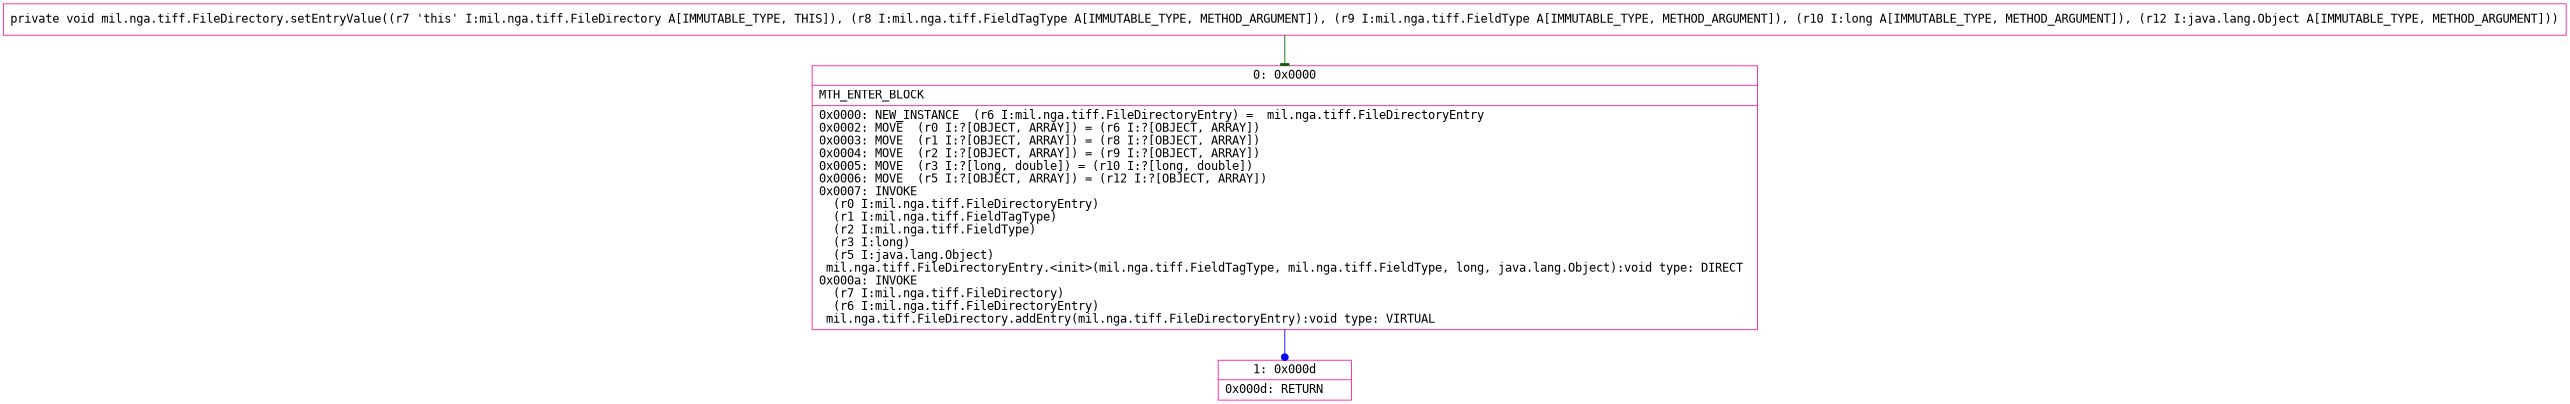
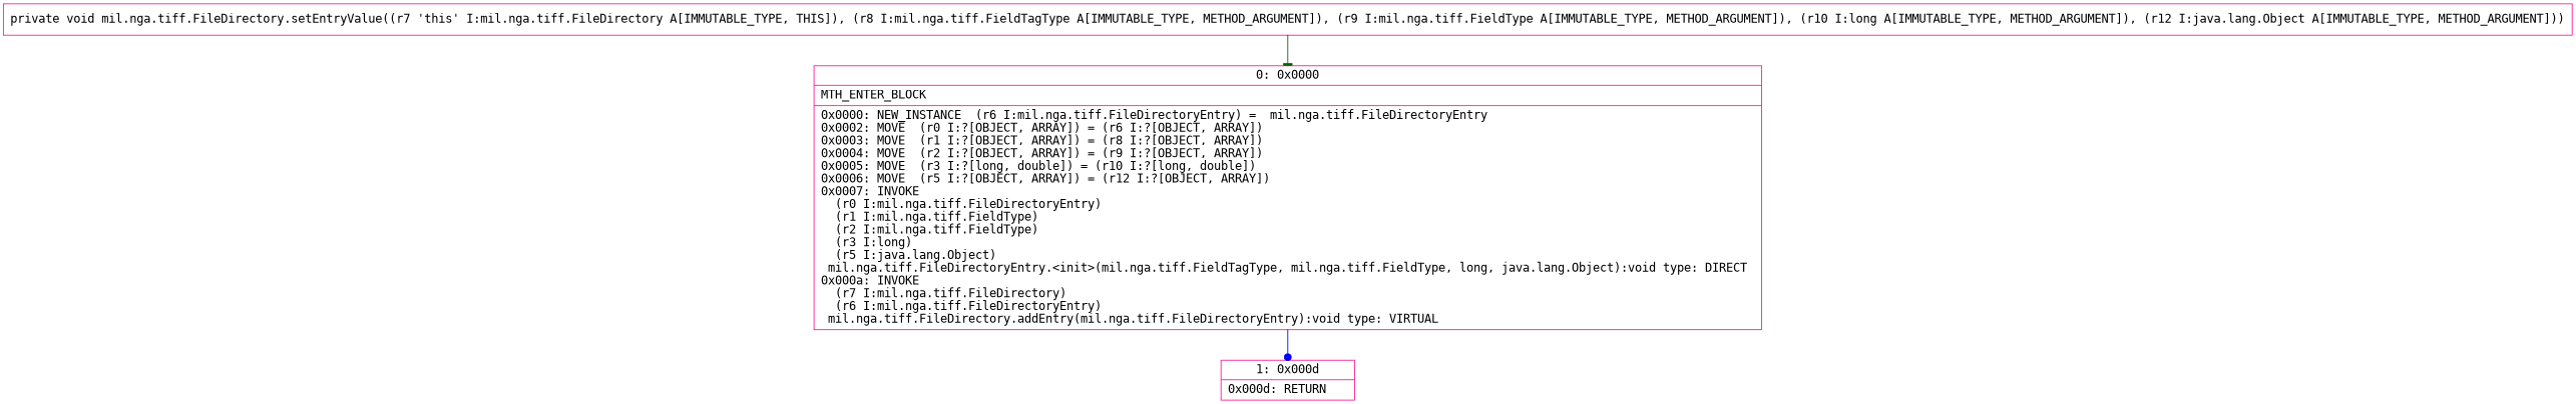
  digraph {
    fontname="DejaVu Sans Mono"
    node [shape=record color=deeppink fontname="DejaVu Sans Mono"]
    edge [fontname="DejaVu Sans Mono"]
-   n1 [label="{0\:\ 0x0000|MTH_ENTER_BLOCK\l|0x0000: NEW_INSTANCE  (r6 I:mil.nga.tiff.FileDirectoryEntry) =  mil.nga.tiff.FileDirectoryEntry \l0x0002: MOVE  (r0 I:?[OBJECT, ARRAY]) = (r6 I:?[OBJECT, ARRAY]) \l0x0003: MOVE  (r1 I:?[OBJECT, ARRAY]) = (r8 I:?[OBJECT, ARRAY]) \l0x0004: MOVE  (r2 I:?[OBJECT, ARRAY]) = (r9 I:?[OBJECT, ARRAY]) \l0x0005: MOVE  (r3 I:?[long, double]) = (r10 I:?[long, double]) \l0x0006: MOVE  (r5 I:?[OBJECT, ARRAY]) = (r12 I:?[OBJECT, ARRAY]) \l0x0007: INVOKE  \l  (r0 I:mil.nga.tiff.FileDirectoryEntry)\l  (r1 I:mil.nga.tiff.FieldTagType)\l  (r2 I:mil.nga.tiff.FieldType)\l  (r3 I:long)\l  (r5 I:java.lang.Object)\l mil.nga.tiff.FileDirectoryEntry.\<init\>(mil.nga.tiff.FieldTagType, mil.nga.tiff.FieldType, long, java.lang.Object):void type: DIRECT \l0x000a: INVOKE  \l  (r7 I:mil.nga.tiff.FileDirectory)\l  (r6 I:mil.nga.tiff.FileDirectoryEntry)\l mil.nga.tiff.FileDirectory.addEntry(mil.nga.tiff.FileDirectoryEntry):void type: VIRTUAL \l}"]
+   n1 [label="{0\:\ 0x0000|MTH_ENTER_BLOCK\l|0x0000: NEW_INSTANCE  (r6 I:mil.nga.tiff.FileDirectoryEntry) =  mil.nga.tiff.FileDirectoryEntry \l0x0002: MOVE  (r0 I:?[OBJECT, ARRAY]) = (r6 I:?[OBJECT, ARRAY]) \l0x0003: MOVE  (r1 I:?[OBJECT, ARRAY]) = (r8 I:?[OBJECT, ARRAY]) \l0x0004: MOVE  (r2 I:?[OBJECT, ARRAY]) = (r9 I:?[OBJECT, ARRAY]) \l0x0005: MOVE  (r3 I:?[long, double]) = (r10 I:?[long, double]) \l0x0006: MOVE  (r5 I:?[OBJECT, ARRAY]) = (r12 I:?[OBJECT, ARRAY]) \l0x0007: INVOKE  \l  (r0 I:mil.nga.tiff.FileDirectoryEntry)\l  (r1 I:mil.nga.tiff.FieldType)\l  (r2 I:mil.nga.tiff.FieldType)\l  (r3 I:long)\l  (r5 I:java.lang.Object)\l mil.nga.tiff.FileDirectoryEntry.\<init\>(mil.nga.tiff.FieldTagType, mil.nga.tiff.FieldType, long, java.lang.Object):void type: DIRECT \l0x000a: INVOKE  \l  (r7 I:mil.nga.tiff.FileDirectory)\l  (r6 I:mil.nga.tiff.FileDirectoryEntry)\l mil.nga.tiff.FileDirectory.addEntry(mil.nga.tiff.FileDirectoryEntry):void type: VIRTUAL \l}"]
    n2 [label="{1\:\ 0x000d|0x000d: RETURN   \l}"]
    n3 [label="{private void mil.nga.tiff.FileDirectory.setEntryValue((r7 'this' I:mil.nga.tiff.FileDirectory A[IMMUTABLE_TYPE, THIS]), (r8 I:mil.nga.tiff.FieldTagType A[IMMUTABLE_TYPE, METHOD_ARGUMENT]), (r9 I:mil.nga.tiff.FieldType A[IMMUTABLE_TYPE, METHOD_ARGUMENT]), (r10 I:long A[IMMUTABLE_TYPE, METHOD_ARGUMENT]), (r12 I:java.lang.Object A[IMMUTABLE_TYPE, METHOD_ARGUMENT])) }"]
    n1 -> n2 [color=blue arrowhead=dot]
    n3 -> n1 [color=darkgreen arrowhead=tee]
  }
